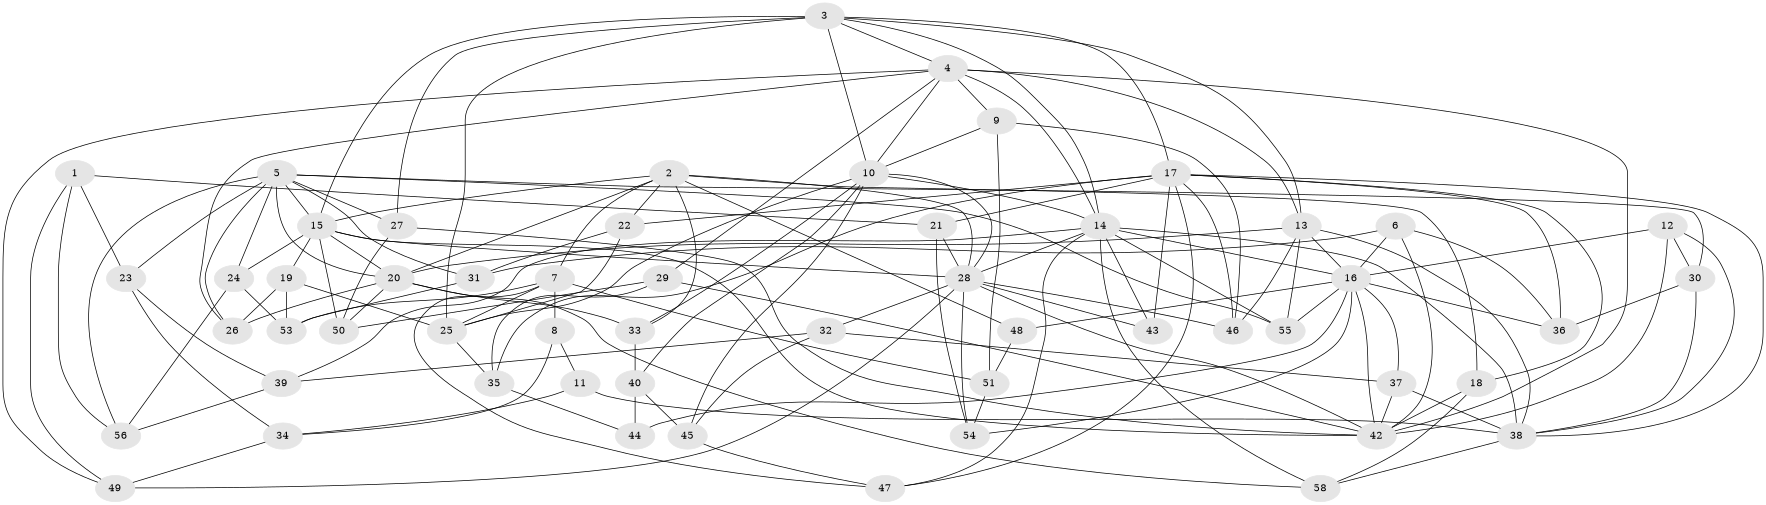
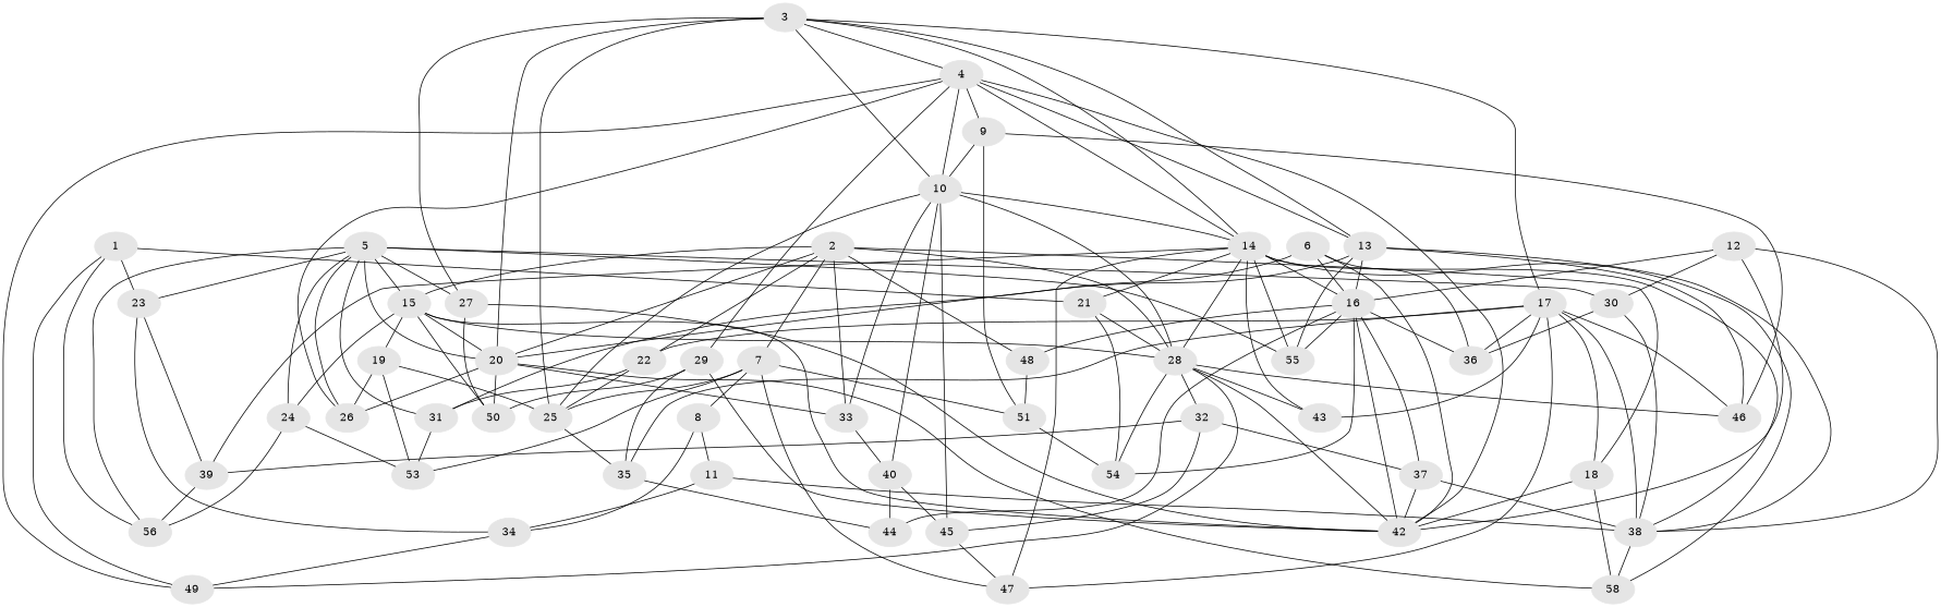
  graph {
    node [color=gray90 style=filled]
    edge [weight=1.0]
    1
    21
    23
    49
    56
    28
    54
    34
    39
    2
    7
    15
    18
    20
    22
    33
    48
    25
    8
    47
    51
    53
    10
    14
    40
    45
    42
    24
    19
    50
    n31 [label=58]
    26
    31
    46
    43
    32
    3
    4
    13
    17
    27
    9
    29
    55
    16
    38
    36
    35
    5
    30
    6
    37
    44
    11
    12
    1 -- 21
    1 -- 23
    1 -- 49
    1 -- 56
    21 -- 28
    21 -- 54
    23 -- 34
    23 -- 39
    28 -- 49
    28 -- 54
    28 -- 42
    28 -- 46
    28 -- 43
    28 -- 32
    34 -- 49
    39 -- 56
    2 -- 28
    2 -- 7
    2 -- 15
    2 -- 18
    2 -- 20
    2 -- 22
    2 -- 33
    2 -- 48 [weight=2.0]
    7 -- 25 [weight=2.0]
    7 -- 8 [weight=2.0]
    7 -- 47
    7 -- 51
    7 -- 53
    15 -- 28 [weight=2.0]
    15 -- 20 [weight=2.0]
    15 -- 42
    15 -- 24
    15 -- 19
    15 -- 50
    18 -- 42
    18 -- n31
    20 -- 33
    20 -- 50
    20 -- n31
    20 -- 26
    22 -- 25
    22 -- 31
    33 -- 40
    48 -- 51
    25 -- 35
    8 -- 34
    8 -- 11
    51 -- 54
    10 -- 28
    10 -- 33
    10 -- 25
    10 -- 14
    10 -- 40
    10 -- 45
    14 -- 28
    14 -- 39
    14 -- 47
    14 -- n31
    14 -- 43
    14 -- 55
    14 -- 16
    14 -- 38
    40 -- 45
    40 -- 44
    45 -- 47
    24 -- 56
    24 -- 53
    19 -- 25
    19 -- 53
    19 -- 26
    31 -- 53
    32 -- 39
    32 -- 45
    32 -- 37
-   3 -- 15
+   3 -- 20
    3 -- 25 [weight=2.0]
    3 -- 10
    3 -- 14 [weight=2.0]
    3 -- 4
    3 -- 13
    3 -- 17
    3 -- 27
    4 -- 49
    4 -- 10
    4 -- 14
    4 -- 42
    4 -- 26
    4 -- 13 [weight=2.0]
    4 -- 9
    4 -- 29
    13 -- 20
    13 -- 46
    13 -- 55
    13 -- 16
    13 -- 38
-   17 -- 21
+   14 -- 21
    17 -- 18
    17 -- 22
    17 -- 47
    17 -- 46
    17 -- 43
    17 -- 38
    17 -- 36
    17 -- 35
    27 -- 42
    27 -- 50
    9 -- 51
    9 -- 10
    9 -- 46
    29 -- 42
    29 -- 50
    29 -- 35
    16 -- 54
    16 -- 48
    16 -- 42
    16 -- 55
    16 -- 36
    16 -- 37
    16 -- 44 [weight=2.0]
    38 -- n31
    35 -- 44
    5 -- 23
    5 -- 56
    5 -- 15
    5 -- 20 [weight=2.0]
    5 -- 24
    5 -- 26
    5 -- 31
    5 -- 27
    5 -- 55
    5 -- 30
    30 -- 38
    30 -- 36
    6 -- 42
    6 -- 31
    6 -- 16
    6 -- 36
    37 -- 42
    37 -- 38
    11 -- 34
    11 -- 38 [weight=2.0]
    12 -- 42
    12 -- 16
    12 -- 38
    12 -- 30
  }
